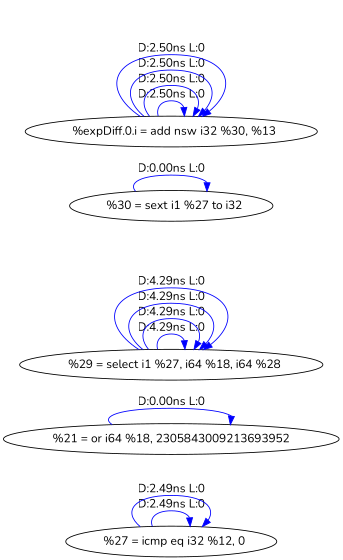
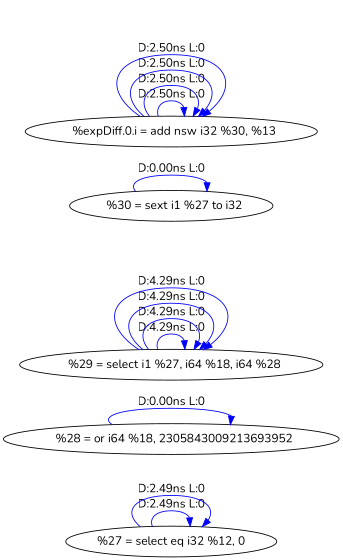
  digraph {
    fontname=Nunito
    rankdir=LR
    node [fontname=Nunito]
    edge [color=blue fontname=Nunito]
-   n1 [label="  %27 = icmp eq i32 %12, 0"]
-   n2 [label="%21 = or i64 %18, 2305843009213693952"]
+   n1 [label="%27 = select eq i32 %12, 0"]
+   n2 [label="  %28 = or i64 %18, 2305843009213693952"]
    n3 [label="  %29 = select i1 %27, i64 %18, i64 %28"]
    n4 [label="  %30 = sext i1 %27 to i32"]
    n5 [label="  %expDiff.0.i = add nsw i32 %30, %13"]
    n1 -> n1 [label="D:2.49ns L:0"]
    n1 -> n1 [label="D:2.49ns L:0"]
    n2 -> n2 [label="D:0.00ns L:0"]
    n3 -> n3 [label="D:4.29ns L:0"]
    n3 -> n3 [label="D:4.29ns L:0"]
    n3 -> n3 [label="D:4.29ns L:0"]
    n3 -> n3 [label="D:4.29ns L:0"]
    n4 -> n4 [label="D:0.00ns L:0"]
    n5 -> n5 [label="D:2.50ns L:0"]
    n5 -> n5 [label="D:2.50ns L:0"]
    n5 -> n5 [label="D:2.50ns L:0"]
    n5 -> n5 [label="D:2.50ns L:0"]
  }
